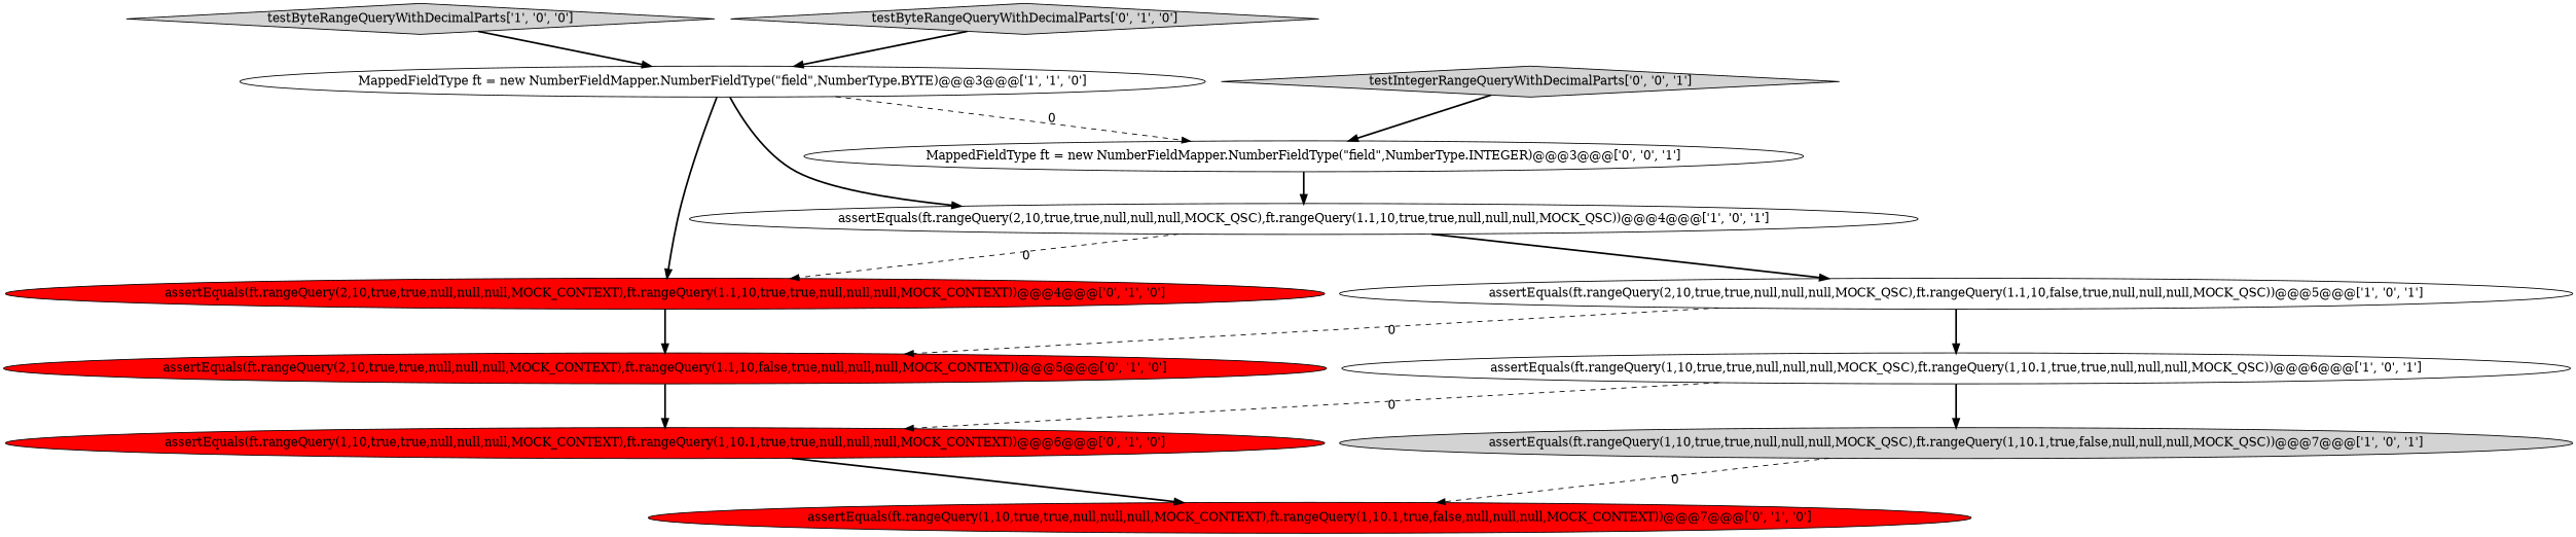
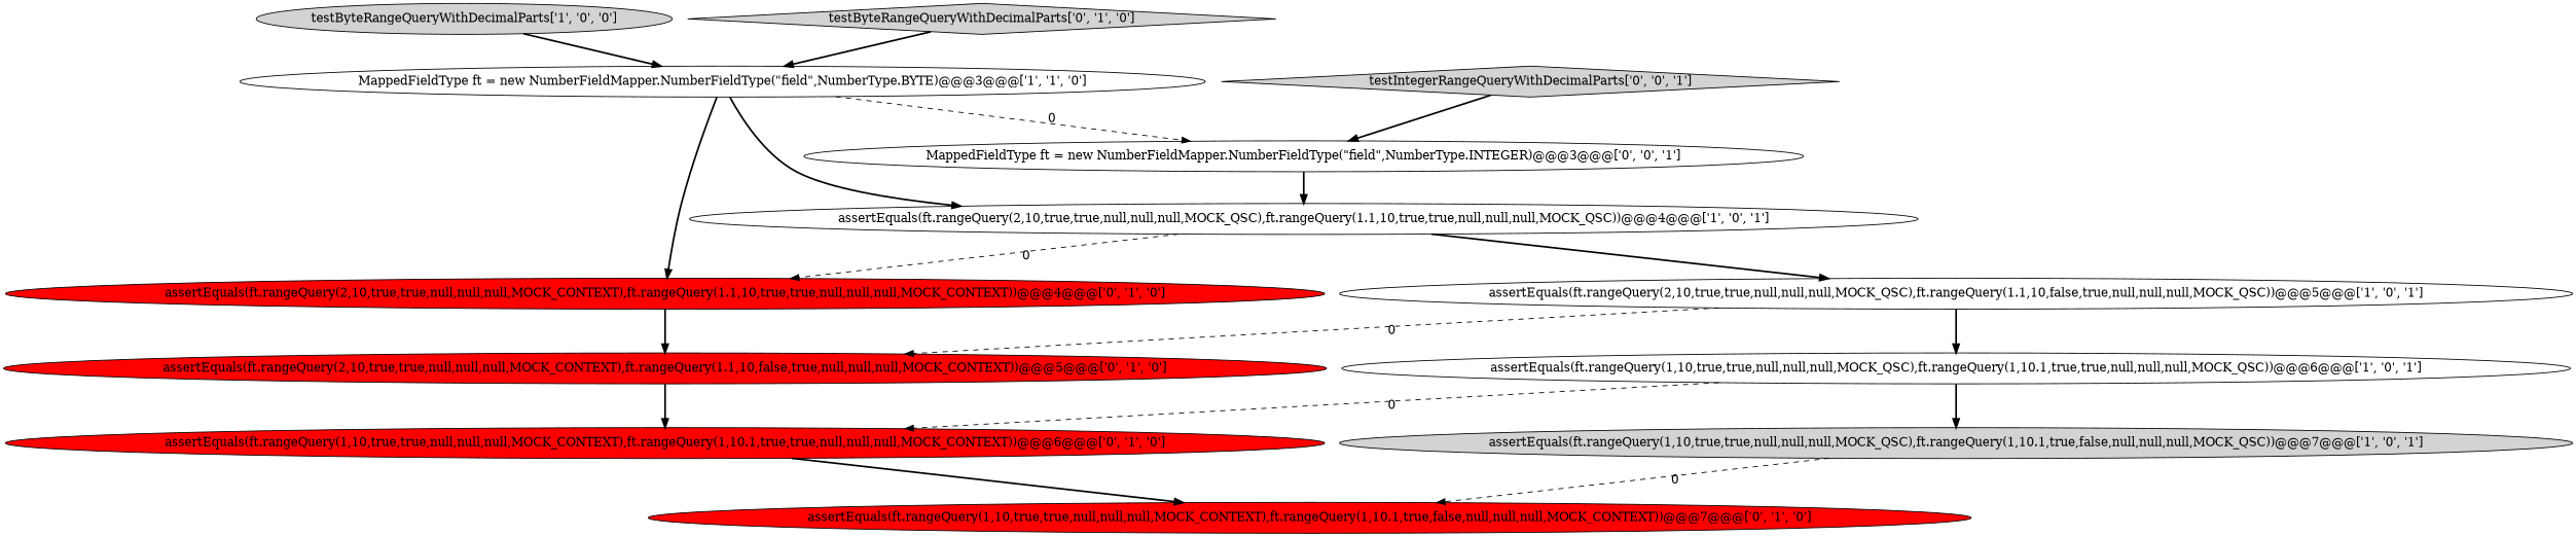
  digraph {
    node [fillcolor=white shape=ellipse style=filled]
    edge [style=bold]
    n1 [fillcolor=lightgray label="assertEquals(ft.rangeQuery(1,10,true,true,null,null,null,MOCK_QSC),ft.rangeQuery(1,10.1,true,false,null,null,null,MOCK_QSC))@@@7@@@['1', '0', '1']"]
    n2 [fillcolor=red label="assertEquals(ft.rangeQuery(1,10,true,true,null,null,null,MOCK_CONTEXT),ft.rangeQuery(1,10.1,true,false,null,null,null,MOCK_CONTEXT))@@@7@@@['0', '1', '0']"]
    n3 [fillcolor=red label="assertEquals(ft.rangeQuery(1,10,true,true,null,null,null,MOCK_CONTEXT),ft.rangeQuery(1,10.1,true,true,null,null,null,MOCK_CONTEXT))@@@6@@@['0', '1', '0']"]
    n4 [fillcolor=red label="assertEquals(ft.rangeQuery(2,10,true,true,null,null,null,MOCK_CONTEXT),ft.rangeQuery(1.1,10,true,true,null,null,null,MOCK_CONTEXT))@@@4@@@['0', '1', '0']"]
    n5 [fillcolor=red label="assertEquals(ft.rangeQuery(2,10,true,true,null,null,null,MOCK_CONTEXT),ft.rangeQuery(1.1,10,false,true,null,null,null,MOCK_CONTEXT))@@@5@@@['0', '1', '0']"]
-   n6 [fillcolor=lightgray label="testByteRangeQueryWithDecimalParts['1', '0', '0']" shape=diamond]
+   n6 [fillcolor=lightgray label="testByteRangeQueryWithDecimalParts['1', '0', '0']"]
    n7 [label="MappedFieldType ft = new NumberFieldMapper.NumberFieldType(\"field\",NumberType.BYTE)@@@3@@@['1', '1', '0']"]
    n8 [fillcolor=lightgray label="testByteRangeQueryWithDecimalParts['0', '1', '0']" shape=diamond]
    n9 [label="assertEquals(ft.rangeQuery(2,10,true,true,null,null,null,MOCK_QSC),ft.rangeQuery(1.1,10,true,true,null,null,null,MOCK_QSC))@@@4@@@['1', '0', '1']"]
    n10 [label="assertEquals(ft.rangeQuery(2,10,true,true,null,null,null,MOCK_QSC),ft.rangeQuery(1.1,10,false,true,null,null,null,MOCK_QSC))@@@5@@@['1', '0', '1']"]
    n11 [fillcolor=lightgray label="testIntegerRangeQueryWithDecimalParts['0', '0', '1']" shape=diamond]
    n12 [label="MappedFieldType ft = new NumberFieldMapper.NumberFieldType(\"field\",NumberType.INTEGER)@@@3@@@['0', '0', '1']"]
    n13 [label="assertEquals(ft.rangeQuery(1,10,true,true,null,null,null,MOCK_QSC),ft.rangeQuery(1,10.1,true,true,null,null,null,MOCK_QSC))@@@6@@@['1', '0', '1']"]
    n1 -> n2 [label=0 style=dashed]
    n3 -> n2
    n4 -> n5
    n5 -> n3
    n6 -> n7
    n7 -> n4
    n7 -> n9
    n7 -> n12 [label=0 style=dashed]
    n8 -> n7
    n9 -> n4 [label=0 style=dashed]
    n9 -> n10
    n10 -> n5 [label=0 style=dashed]
    n10 -> n13
    n11 -> n12
    n12 -> n9
    n13 -> n1
    n13 -> n3 [label=0 style=dashed]
  }
